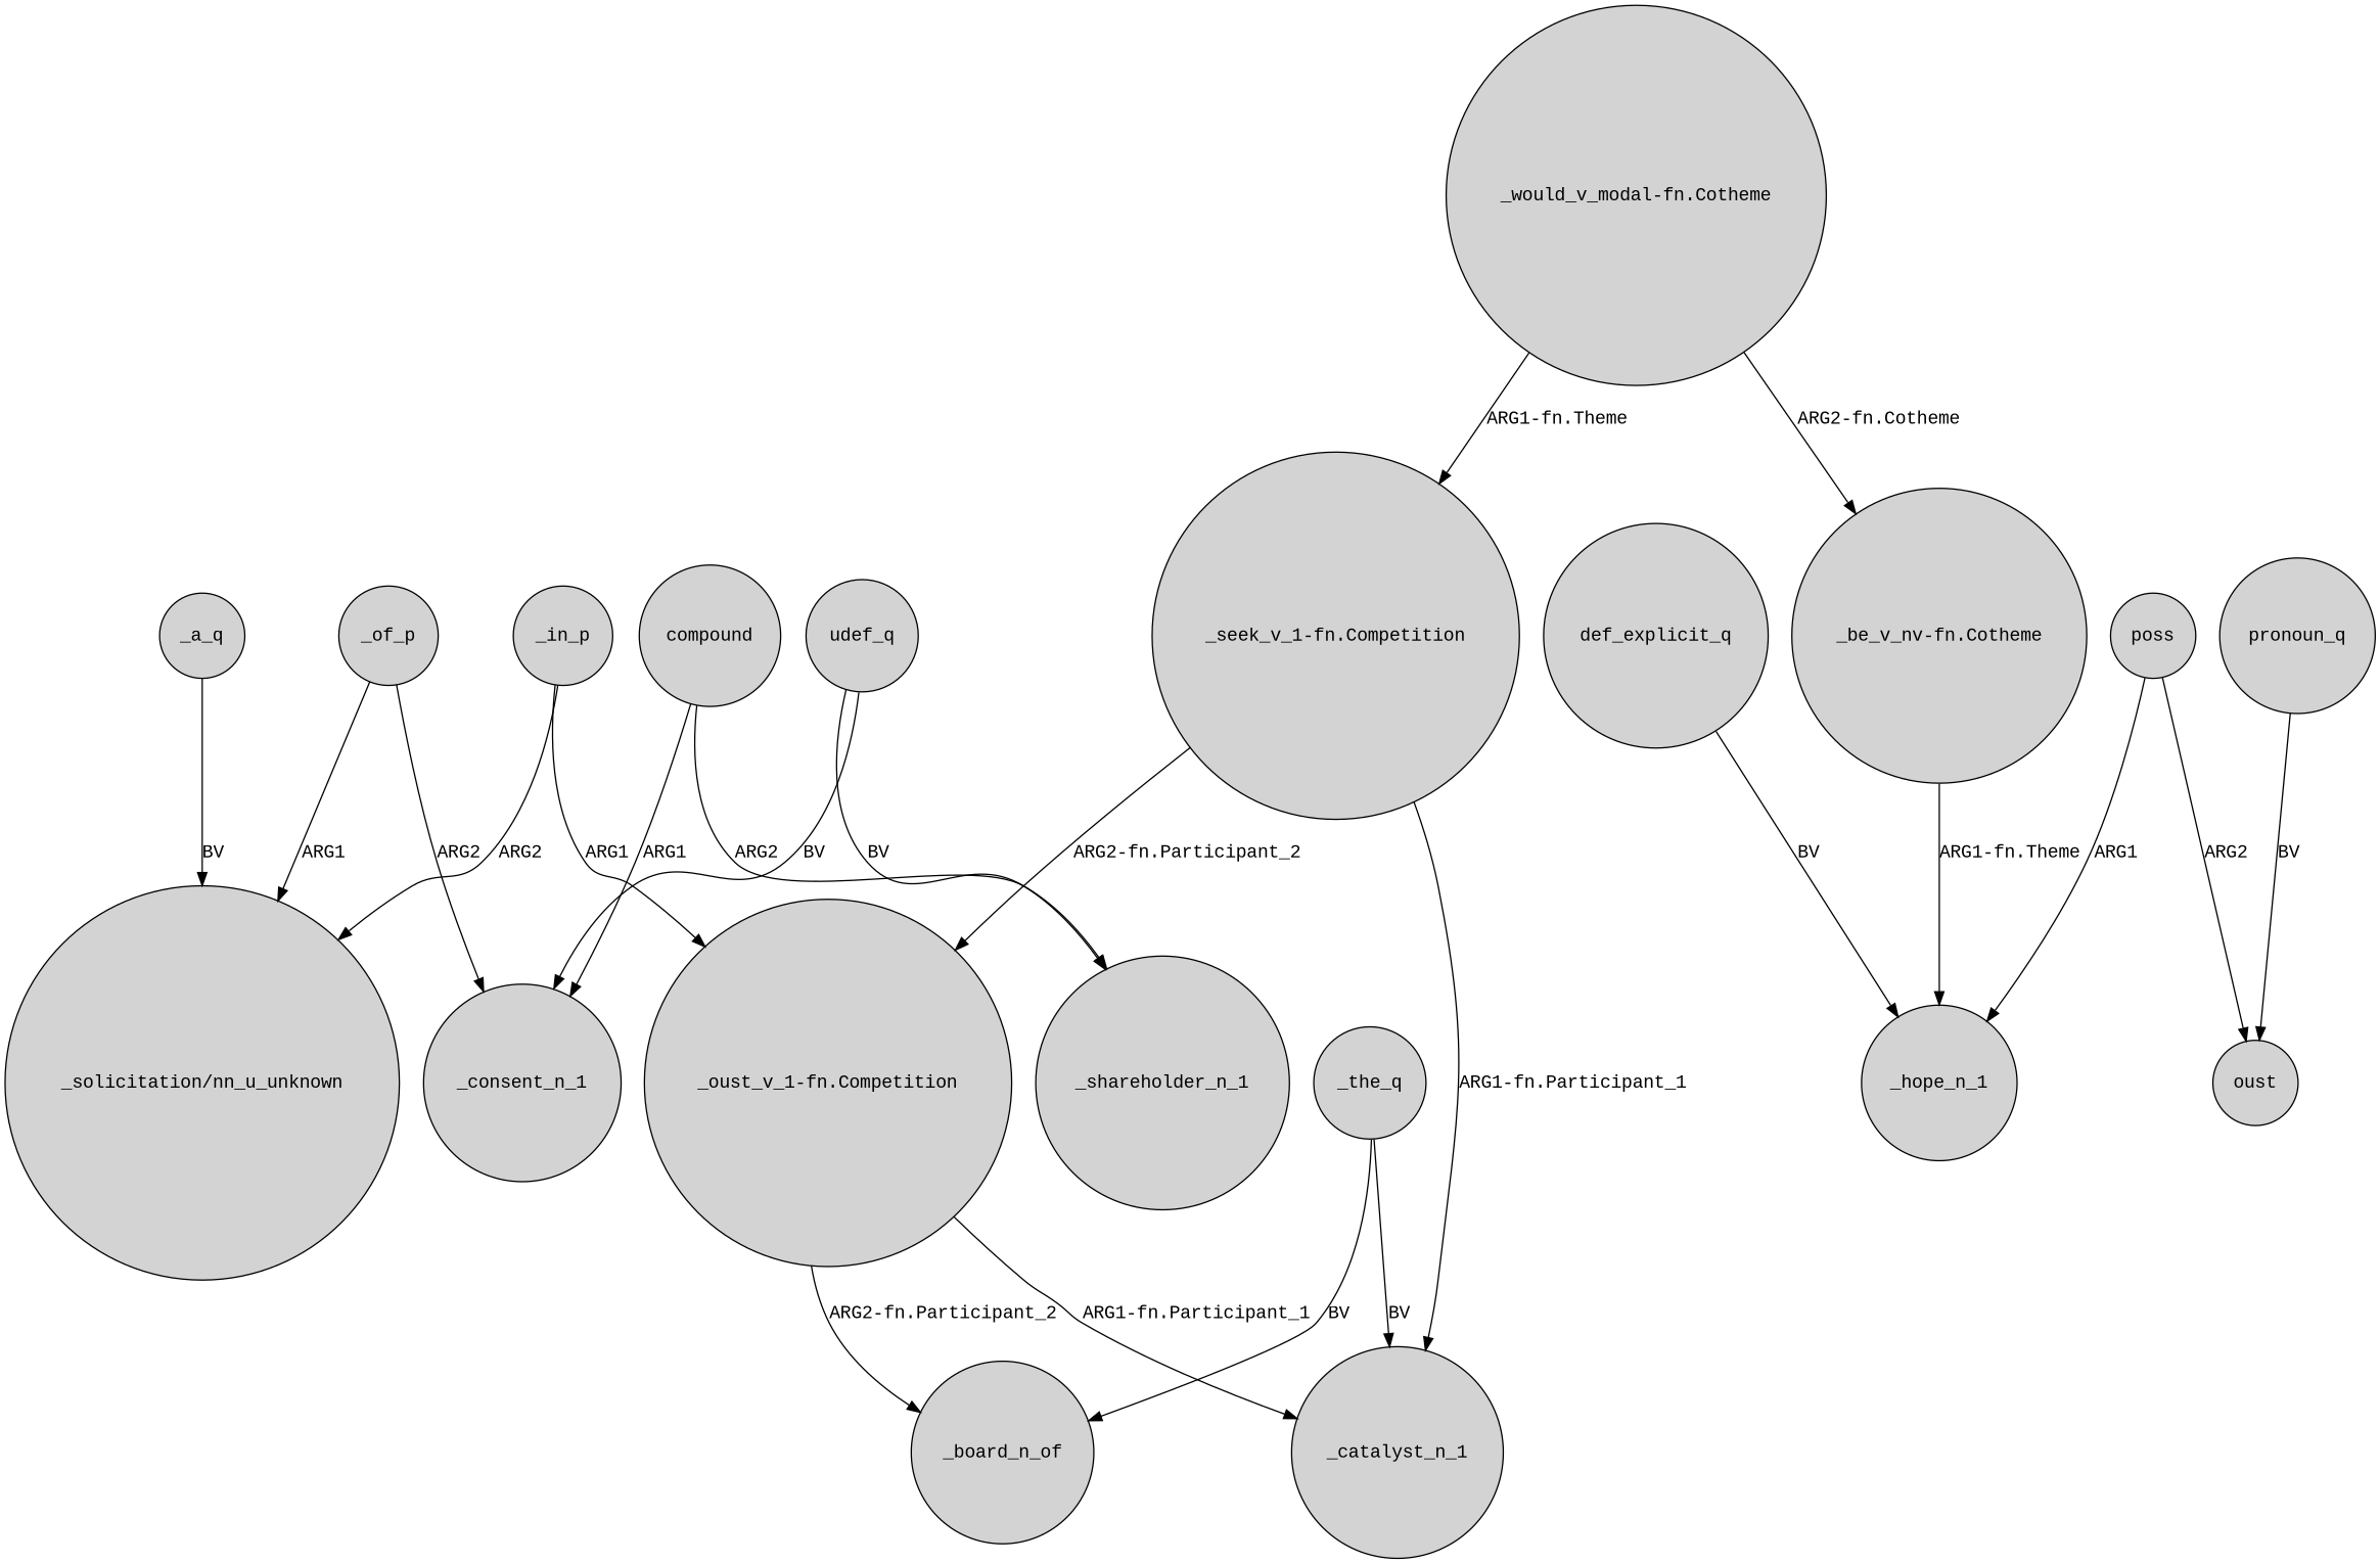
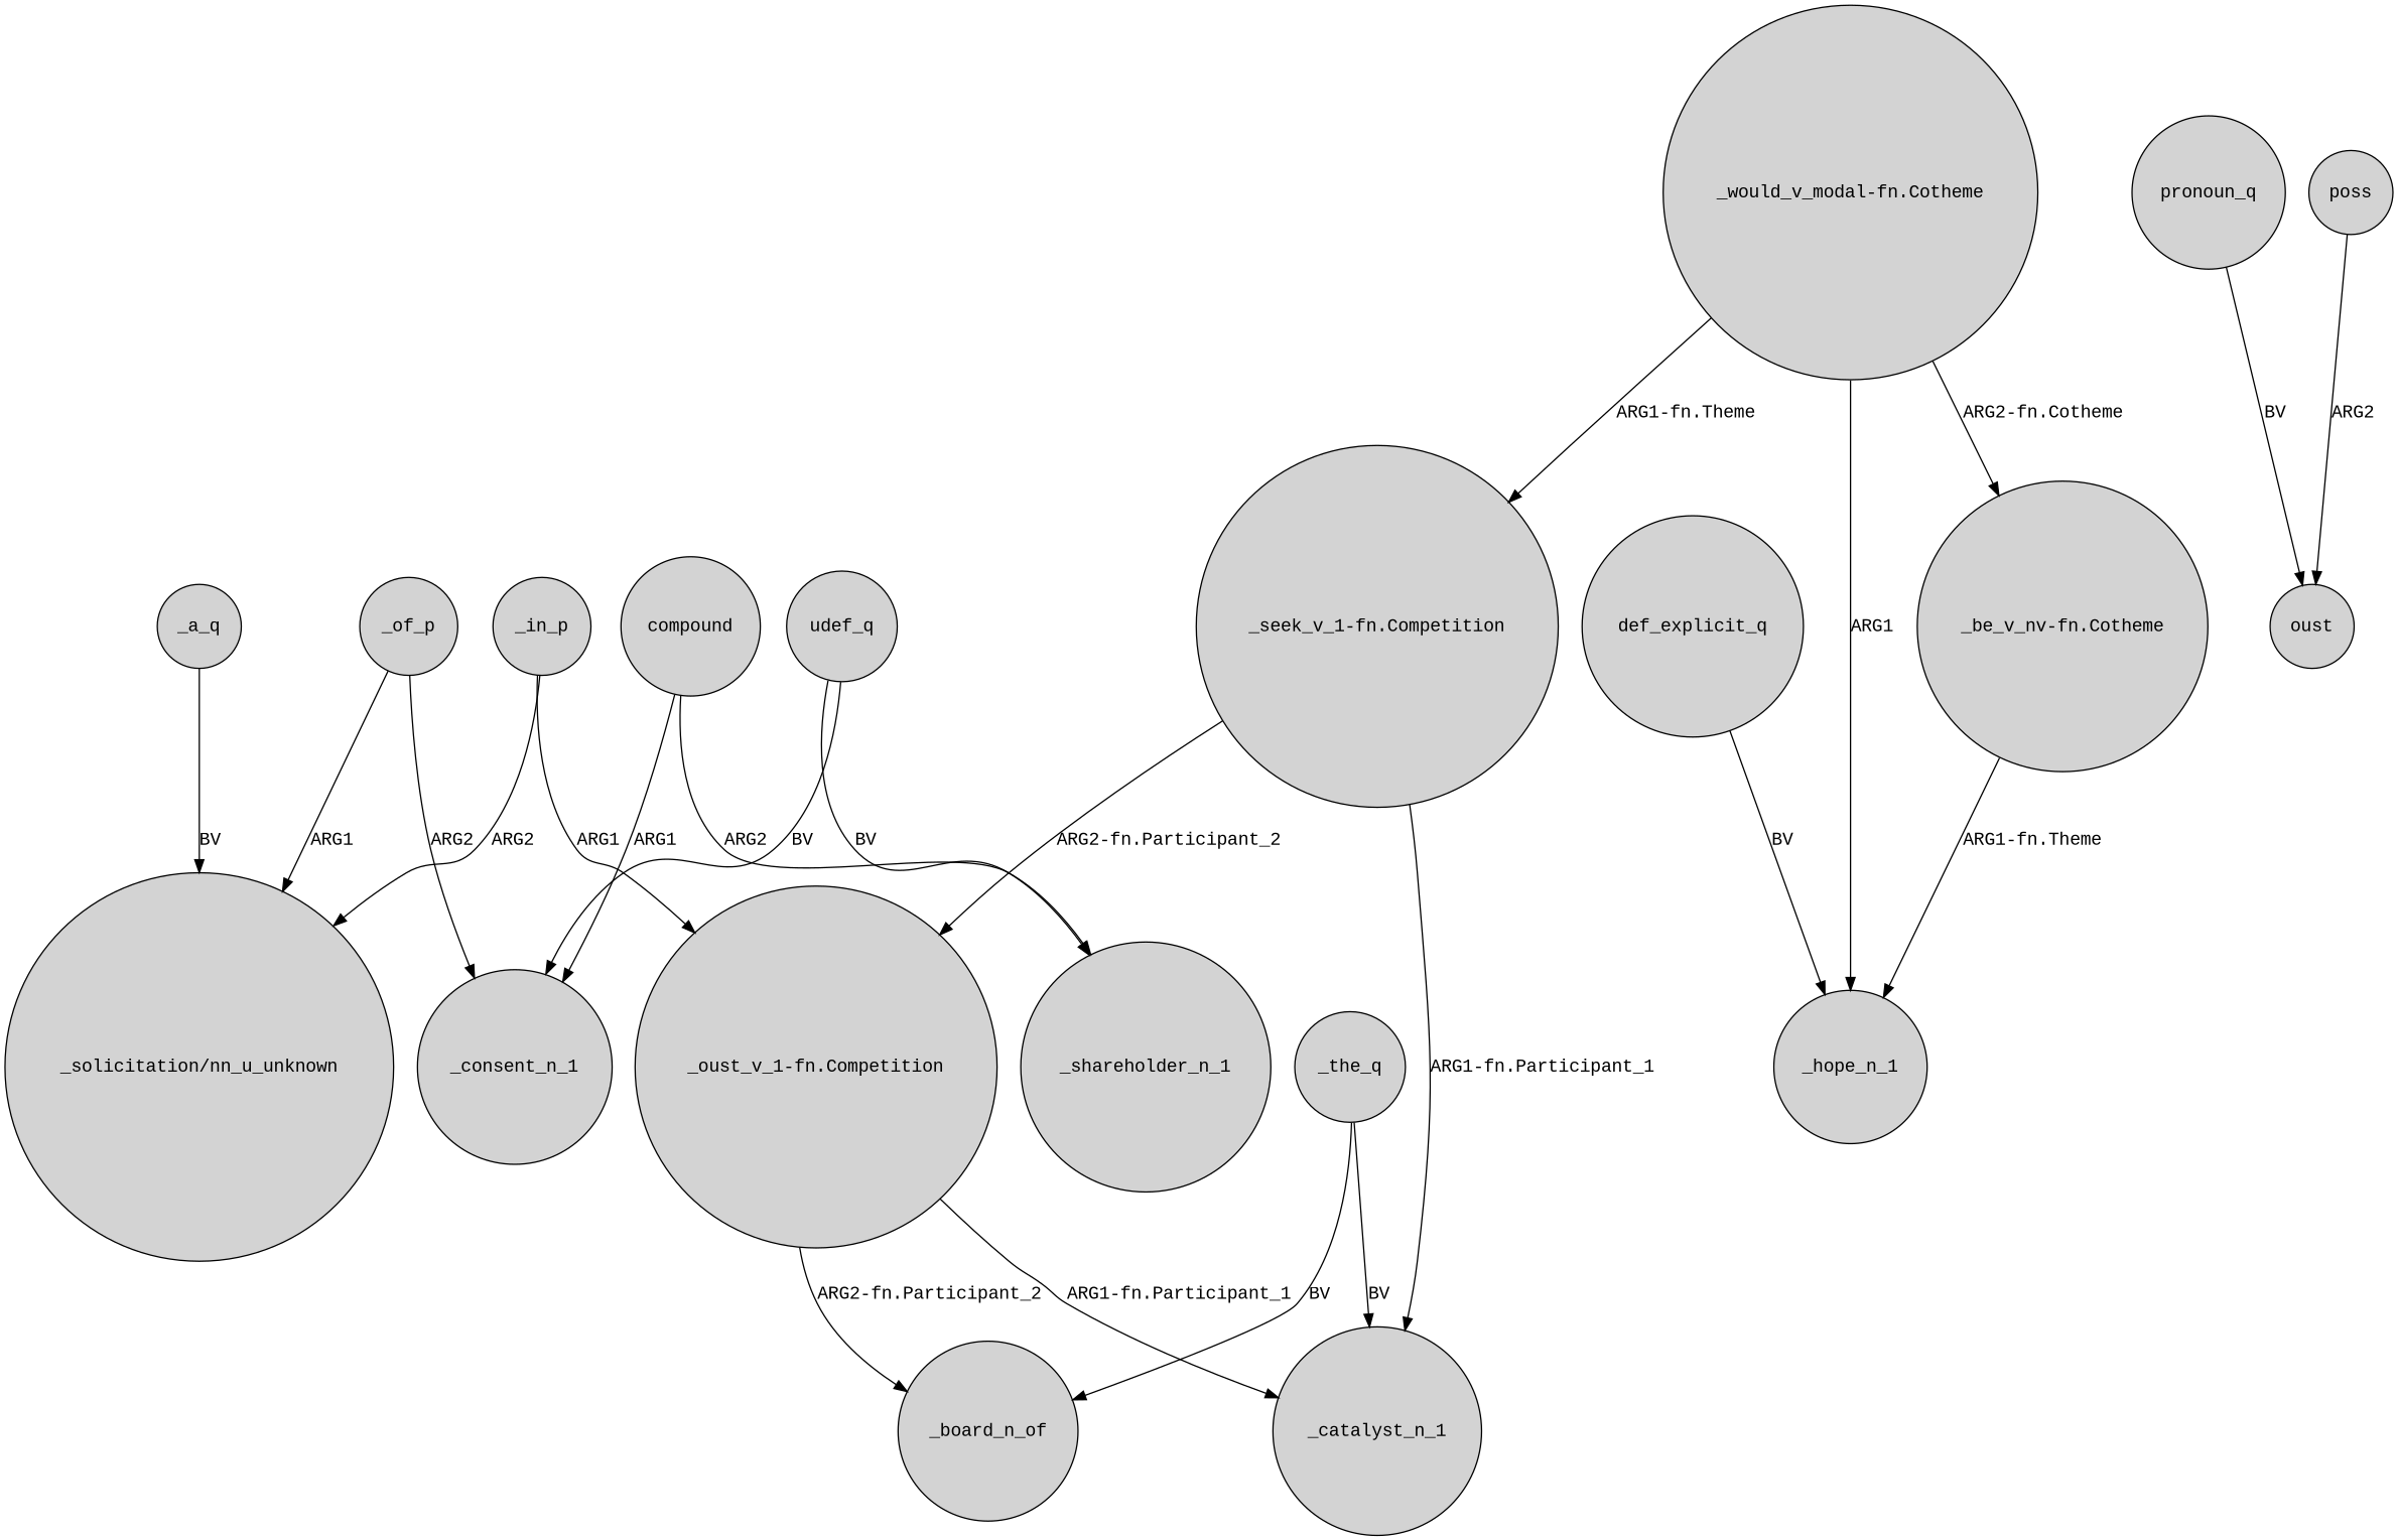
  digraph {
    fontname="Liberation Mono"
    node [fontname="Liberation Mono" shape=circle style=filled]
    edge [fontname="Liberation Mono"]
    _a_q
    "_solicitation/nn_u_unknown"
    def_explicit_q
    _hope_n_1
    _of_p
    _consent_n_1
    "_oust_v_1-fn.Competition"
    _board_n_of
    _catalyst_n_1
    compound
    _shareholder_n_1
    udef_q
    "_seek_v_1-fn.Competition"
    "_would_v_modal-fn.Cotheme"
    "_be_v_nv-fn.Cotheme"
    _the_q
    n17 [label=oust]
    pronoun_q
    poss
    _in_p
    _a_q -> "_solicitation/nn_u_unknown" [label=BV]
    def_explicit_q -> _hope_n_1 [label=BV]
    _of_p -> "_solicitation/nn_u_unknown" [label=ARG1]
    _of_p -> _consent_n_1 [label=ARG2]
    "_oust_v_1-fn.Competition" -> _board_n_of [label="ARG2-fn.Participant_2"]
    "_oust_v_1-fn.Competition" -> _catalyst_n_1 [label="ARG1-fn.Participant_1"]
    compound -> _consent_n_1 [label=ARG1]
    compound -> _shareholder_n_1 [label=ARG2]
    udef_q -> _consent_n_1 [label=BV]
    udef_q -> _shareholder_n_1 [label=BV]
    "_seek_v_1-fn.Competition" -> "_oust_v_1-fn.Competition" [label="ARG2-fn.Participant_2"]
    "_seek_v_1-fn.Competition" -> _catalyst_n_1 [label="ARG1-fn.Participant_1"]
    "_would_v_modal-fn.Cotheme" -> "_seek_v_1-fn.Competition" [label="ARG1-fn.Theme"]
    "_would_v_modal-fn.Cotheme" -> "_be_v_nv-fn.Cotheme" [label="ARG2-fn.Cotheme"]
    "_be_v_nv-fn.Cotheme" -> _hope_n_1 [label="ARG1-fn.Theme"]
    _the_q -> _board_n_of [label=BV]
    _the_q -> _catalyst_n_1 [label=BV]
    pronoun_q -> n17 [label=BV]
-   poss -> _hope_n_1 [label=ARG1]
+   "_would_v_modal-fn.Cotheme" -> _hope_n_1 [label=ARG1]
    poss -> n17 [label=ARG2]
    _in_p -> "_solicitation/nn_u_unknown" [label=ARG2]
    _in_p -> "_oust_v_1-fn.Competition" [label=ARG1]
  }
